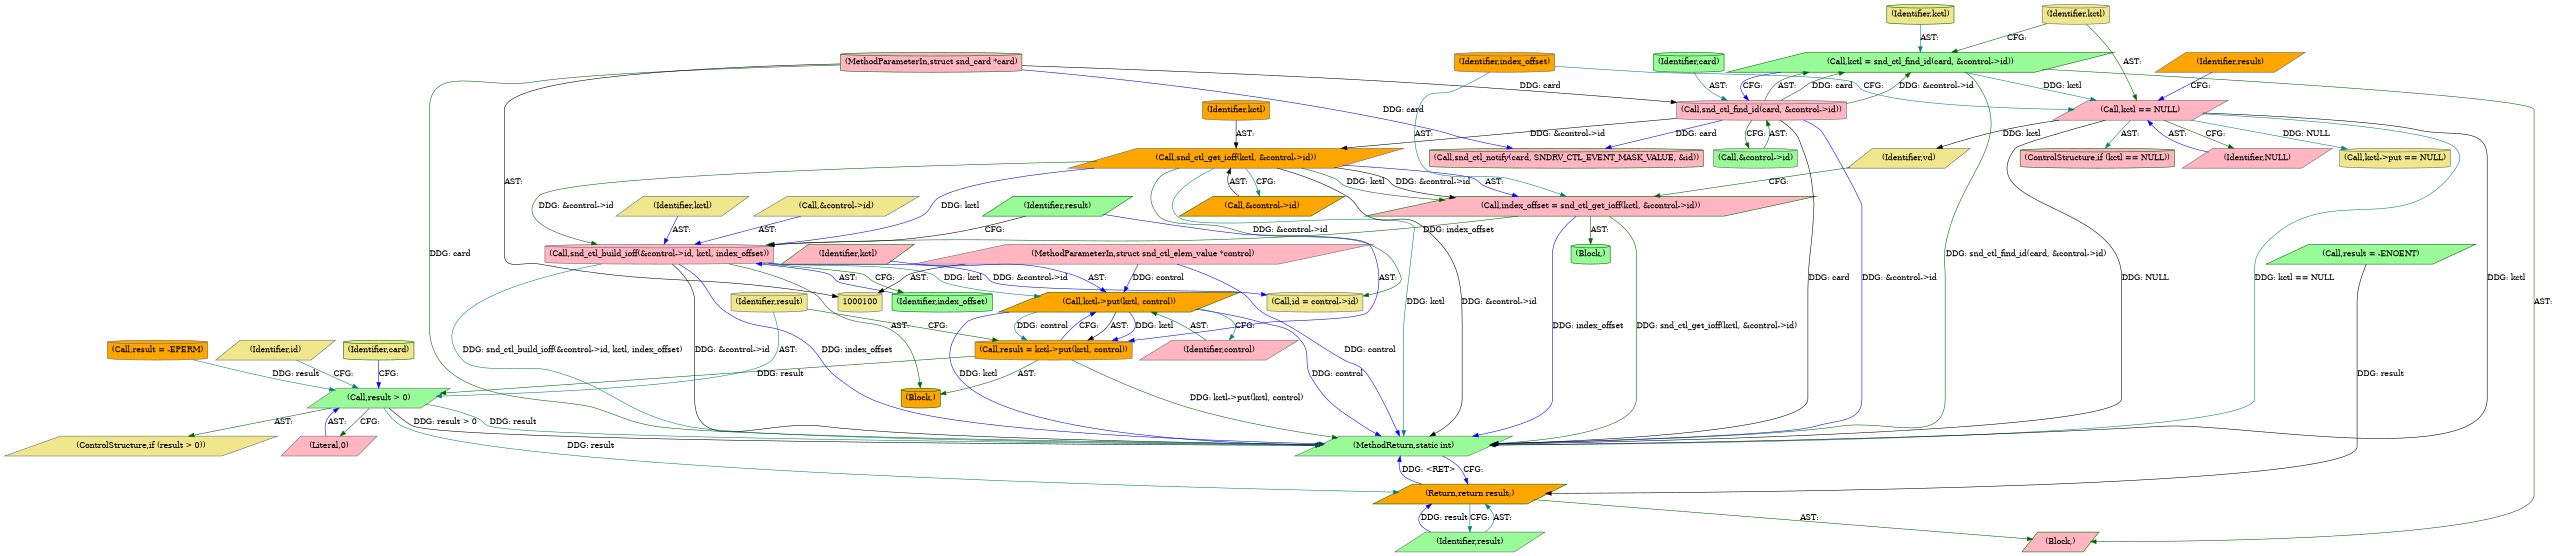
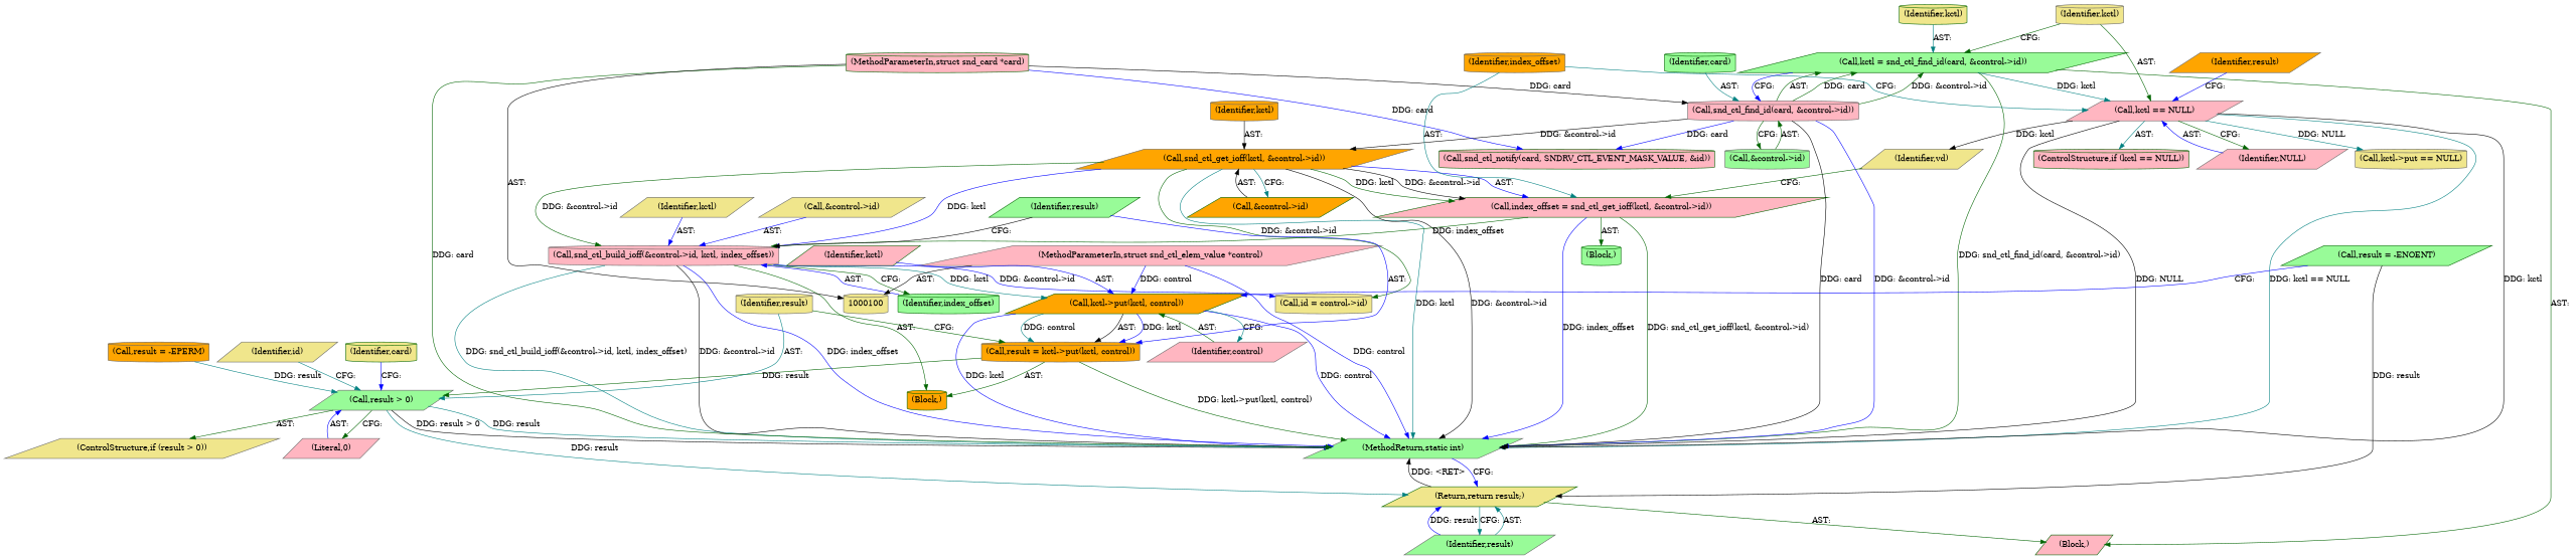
  digraph {
    node [color=gray40 fillcolor=lightpink shape=parallelogram style=filled]
    edge [color=darkgreen]
    n1 [color=darkgreen fillcolor=orange label="(Call,kctl->put(kctl, control))"]
    n2 [fillcolor=orange label="(Call,result = kctl->put(kctl, control))" shape=cylinder]
    n3 [fillcolor=palegreen label="(MethodReturn,static int)"]
    n4 [label="(Identifier,control)"]
    n5 [color=darkgreen fillcolor=orange label="(Block,)" shape=cylinder]
    n6 [fillcolor=palegreen label="(Call,result > 0)"]
-   n7 [color=darkgreen fillcolor=orange label="(Return,return result;)"]
+   n7 [color=darkgreen fillcolor=khaki label="(Return,return result;)"]
    n8 [label="(Call,snd_ctl_build_ioff(&control->id, kctl, index_offset))" shape=cylinder]
    n9 [color=darkgreen fillcolor=palegreen label="(Identifier,index_offset)" shape=cylinder]
    n10 [fillcolor=khaki label="(Call,id = control->id)" shape=cylinder]
    n11 [fillcolor=orange label="(Call,snd_ctl_get_ioff(kctl, &control->id))"]
    n12 [color=darkgreen label="(Call,index_offset = snd_ctl_get_ioff(kctl, &control->id))"]
    n13 [color=darkgreen fillcolor=orange label="(Call,&control->id)"]
    n14 [color=darkgreen fillcolor=palegreen label="(Block,)" shape=cylinder]
    n15 [label="(Call,kctl == NULL)"]
    n16 [color=darkgreen label="(ControlStructure,if (kctl == NULL))" shape=cylinder]
    n17 [label="(Identifier,NULL)"]
    n18 [fillcolor=khaki label="(Call,kctl->put == NULL)" shape=cylinder]
    n19 [fillcolor=khaki label="(Identifier,vd)"]
    n20 [color=darkgreen fillcolor=palegreen label="(Call,kctl = snd_ctl_find_id(card, &control->id))"]
    n21 [label="(Call,snd_ctl_find_id(card, &control->id))" shape=cylinder]
    n22 [color=darkgreen label="(Block,)"]
    n23 [fillcolor=palegreen label="(Call,&control->id)" shape=cylinder]
    n24 [color=darkgreen label="(Call,snd_ctl_notify(card, SNDRV_CTL_EVENT_MASK_VALUE, &id))" shape=cylinder]
    n25 [color=darkgreen label="(MethodParameterIn,struct snd_card *card)" shape=cylinder]
    1000100 [fillcolor=khaki shape=cylinder]
    n27 [label="(MethodParameterIn,struct snd_ctl_elem_value *control)"]
    n28 [fillcolor=khaki label="(ControlStructure,if (result > 0))"]
    n29 [label="(Literal,0)"]
    n30 [fillcolor=palegreen label="(Identifier,result)"]
    n31 [fillcolor=orange label="(Call,result = -EPERM)" shape=cylinder]
    n32 [fillcolor=khaki label="(Identifier,result)" shape=cylinder]
    n33 [color=darkgreen fillcolor=palegreen label="(Identifier,card)" shape=cylinder]
    n34 [fillcolor=khaki label="(Identifier,id)"]
    n35 [color=darkgreen fillcolor=khaki label="(Identifier,kctl)" shape=cylinder]
    n36 [fillcolor=khaki label="(Identifier,kctl)"]
    n37 [fillcolor=orange label="(Identifier,kctl)" shape=cylinder]
    n38 [color=darkgreen fillcolor=khaki label="(Identifier,card)" shape=cylinder]
    n39 [fillcolor=orange label="(Identifier,index_offset)" shape=cylinder]
    n40 [color=darkgreen fillcolor=palegreen label="(Identifier,result)"]
    n41 [fillcolor=orange label="(Identifier,result)"]
    n42 [color=darkgreen fillcolor=palegreen label="(Call,result = -ENOENT)"]
    n43 [color=darkgreen label="(Identifier,kctl)"]
    n44 [fillcolor=khaki label="(Call,&control->id)"]
    n45 [fillcolor=khaki label="(Identifier,kctl)" shape=cylinder]
    n1 -> n2 [color=black label="AST: "]
    n1 -> n2 [color=blue label="DDG: kctl"]
    n1 -> n2 [color=teal label="DDG: control"]
    n1 -> n3 [color=blue label="DDG: kctl"]
    n1 -> n3 [color=blue label="DDG: control"]
    n1 -> n4 [color=teal label="CFG: "]
-   n2 -> n1 [color=blue label="CFG: "]
+   n42 -> n1 [color=blue label="CFG: "]
    n2 -> n3 [label="DDG: kctl->put(kctl, control)"]
    n2 -> n5 [label="AST: "]
    n2 -> n6 [label="DDG: result"]
    n3 -> n7 [color=blue label="CFG: "]
    n4 -> n1 [label="AST: "]
    n6 -> n3 [color=black label="DDG: result > 0"]
    n6 -> n3 [color=teal label="DDG: result"]
    n6 -> n7 [color=teal label="DDG: result"]
    n6 -> n28 [label="AST: "]
    n6 -> n29 [label="CFG: "]
-   n7 -> n3 [color=blue label="DDG: <RET>"]
+   n7 -> n3 [color=black label="DDG: <RET>"]
    n7 -> n22 [label="AST: "]
    n7 -> n30 [color=teal label="CFG: "]
    n8 -> n1 [color=teal label="DDG: kctl"]
    n8 -> n3 [color=teal label="DDG: snd_ctl_build_ioff(&control->id, kctl, index_offset)"]
    n8 -> n3 [color=black label="DDG: &control->id"]
    n8 -> n3 [color=blue label="DDG: index_offset"]
    n8 -> n5 [label="AST: "]
    n8 -> n9 [label="CFG: "]
    n8 -> n10 [color=blue label="DDG: &control->id"]
    n9 -> n8 [color=blue label="AST: "]
    n11 -> n3 [color=teal label="DDG: kctl"]
    n11 -> n3 [color=black label="DDG: &control->id"]
    n11 -> n8 [label="DDG: &control->id"]
    n11 -> n8 [color=blue label="DDG: kctl"]
    n11 -> n10 [label="DDG: &control->id"]
    n11 -> n12 [color=blue label="AST: "]
    n11 -> n12 [label="DDG: kctl"]
    n11 -> n12 [color=black label="DDG: &control->id"]
    n11 -> n13 [color=teal label="CFG: "]
    n12 -> n3 [color=blue label="DDG: index_offset"]
    n12 -> n3 [label="DDG: snd_ctl_get_ioff(kctl, &control->id)"]
    n12 -> n8 [label="DDG: index_offset"]
    n12 -> n14 [label="AST: "]
    n13 -> n11 [color=black label="AST: "]
    n15 -> n3 [color=black label="DDG: NULL"]
    n15 -> n3 [color=teal label="DDG: kctl == NULL"]
    n15 -> n3 [color=black label="DDG: kctl"]
    n15 -> n16 [color=teal label="AST: "]
    n15 -> n17 [label="CFG: "]
    n15 -> n18 [color=teal label="DDG: NULL"]
    n15 -> n19 [color=black label="DDG: kctl"]
    n17 -> n15 [color=blue label="AST: "]
    n19 -> n12 [label="CFG: "]
    n20 -> n3 [label="DDG: snd_ctl_find_id(card, &control->id)"]
    n20 -> n15 [color=teal label="DDG: kctl"]
    n20 -> n21 [color=blue label="CFG: "]
    n20 -> n22 [label="AST: "]
    n21 -> n3 [color=blue label="DDG: &control->id"]
    n21 -> n3 [color=black label="DDG: card"]
    n21 -> n11 [color=black label="DDG: &control->id"]
    n21 -> n20 [label="AST: "]
    n21 -> n20 [label="DDG: card"]
    n21 -> n20 [label="DDG: &control->id"]
    n21 -> n23 [label="CFG: "]
    n21 -> n24 [color=blue label="DDG: card"]
    n23 -> n21 [label="AST: "]
    n25 -> n3 [label="DDG: card"]
    n25 -> n21 [color=black label="DDG: card"]
    n25 -> n24 [color=blue label="DDG: card"]
    n25 -> 1000100 [color=black label="AST: "]
    n27 -> n1 [color=blue label="DDG: control"]
    n27 -> n3 [color=blue label="DDG: control"]
    n27 -> 1000100 [color=black label="AST: "]
    n29 -> n6 [color=blue label="AST: "]
    n30 -> n7 [color=teal label="AST: "]
    n30 -> n7 [color=blue label="DDG: result"]
    n31 -> n6 [color=teal label="DDG: result"]
    n32 -> n2 [label="CFG: "]
    n32 -> n6 [color=teal label="AST: "]
    n33 -> n21 [color=teal label="AST: "]
    n34 -> n6 [color=teal label="CFG: "]
    n35 -> n20 [color=teal label="AST: "]
    n36 -> n8 [color=blue label="AST: "]
    n37 -> n11 [color=black label="AST: "]
    n38 -> n6 [color=blue label="CFG: "]
    n39 -> n12 [color=teal label="AST: "]
    n39 -> n15 [color=teal label="CFG: "]
    n40 -> n2 [color=blue label="AST: "]
    n40 -> n8 [color=black label="CFG: "]
    n41 -> n15 [color=blue label="CFG: "]
    n42 -> n7 [color=black label="DDG: result"]
    n43 -> n1 [color=blue label="AST: "]
    n44 -> n8 [color=blue label="AST: "]
    n45 -> n15 [label="AST: "]
    n45 -> n20 [label="CFG: "]
  }
